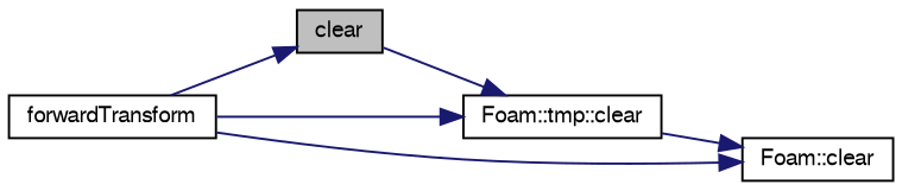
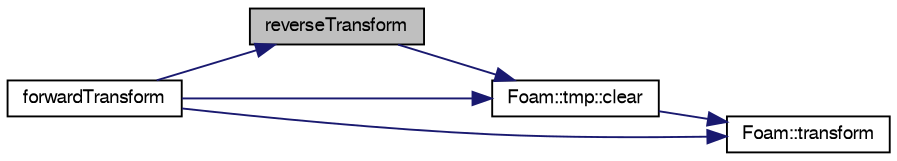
  digraph {
    rankdir=LR
    node [color=black fontname=FreeSans fontsize=10 shape=record]
    edge [color=midnightblue fontname=FreeSans fontsize=10 labelfontname=FreeSans labelfontsize=10 style=solid]
-   n1 [fillcolor=grey75 fontcolor=black height=0.2 label=clear style=filled width=0.4]
+   n1 [fillcolor=grey75 fontcolor=black height=0.2 label=reverseTransform style=filled width=0.4]
    n2 [height=0.2 label="Foam::tmp::clear" width=0.4]
-   n3 [height=0.2 label="Foam::clear" width=0.4]
+   n3 [height=0.2 label="Foam::transform" width=0.4]
    n4 [height=0.2 label=forwardTransform width=0.4]
    n1 -> n2
    n2 -> n3
    n4 -> n1
    n4 -> n2
    n4 -> n3
  }
